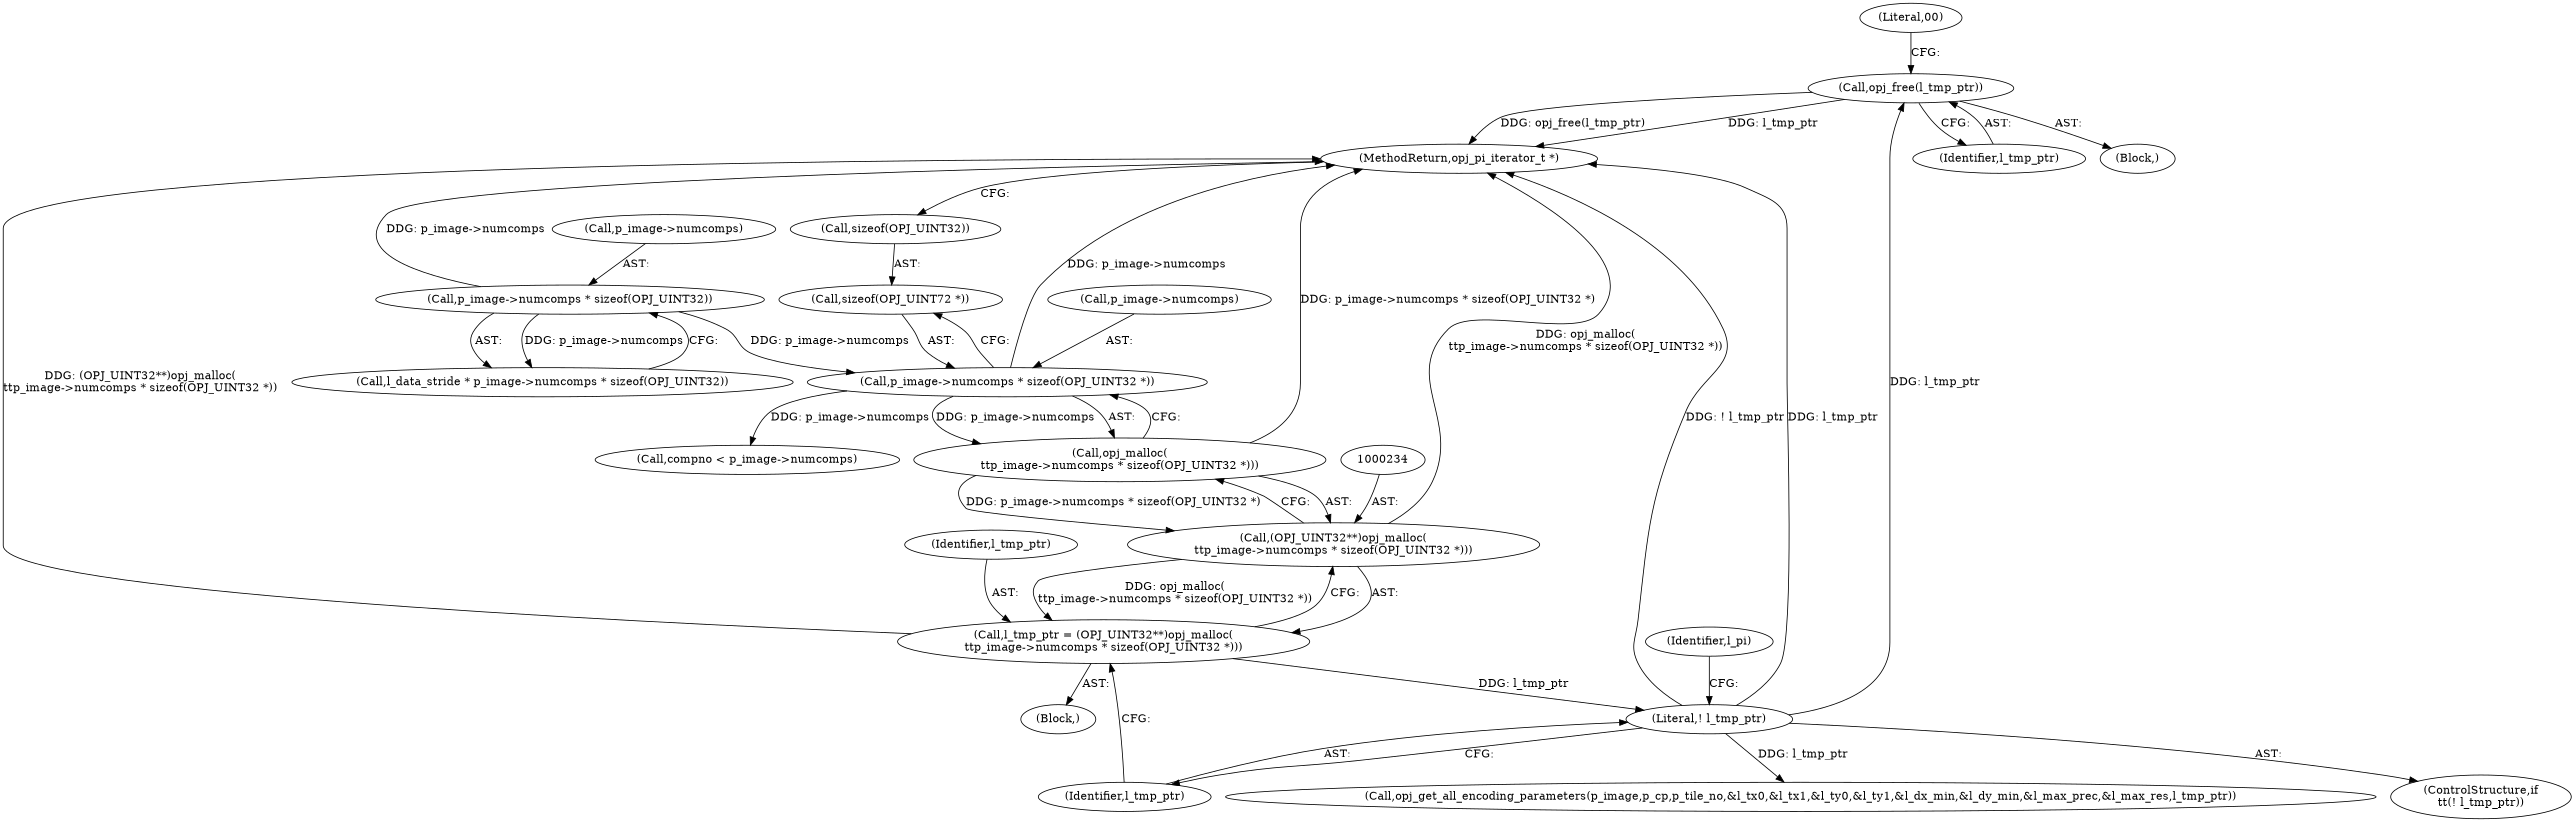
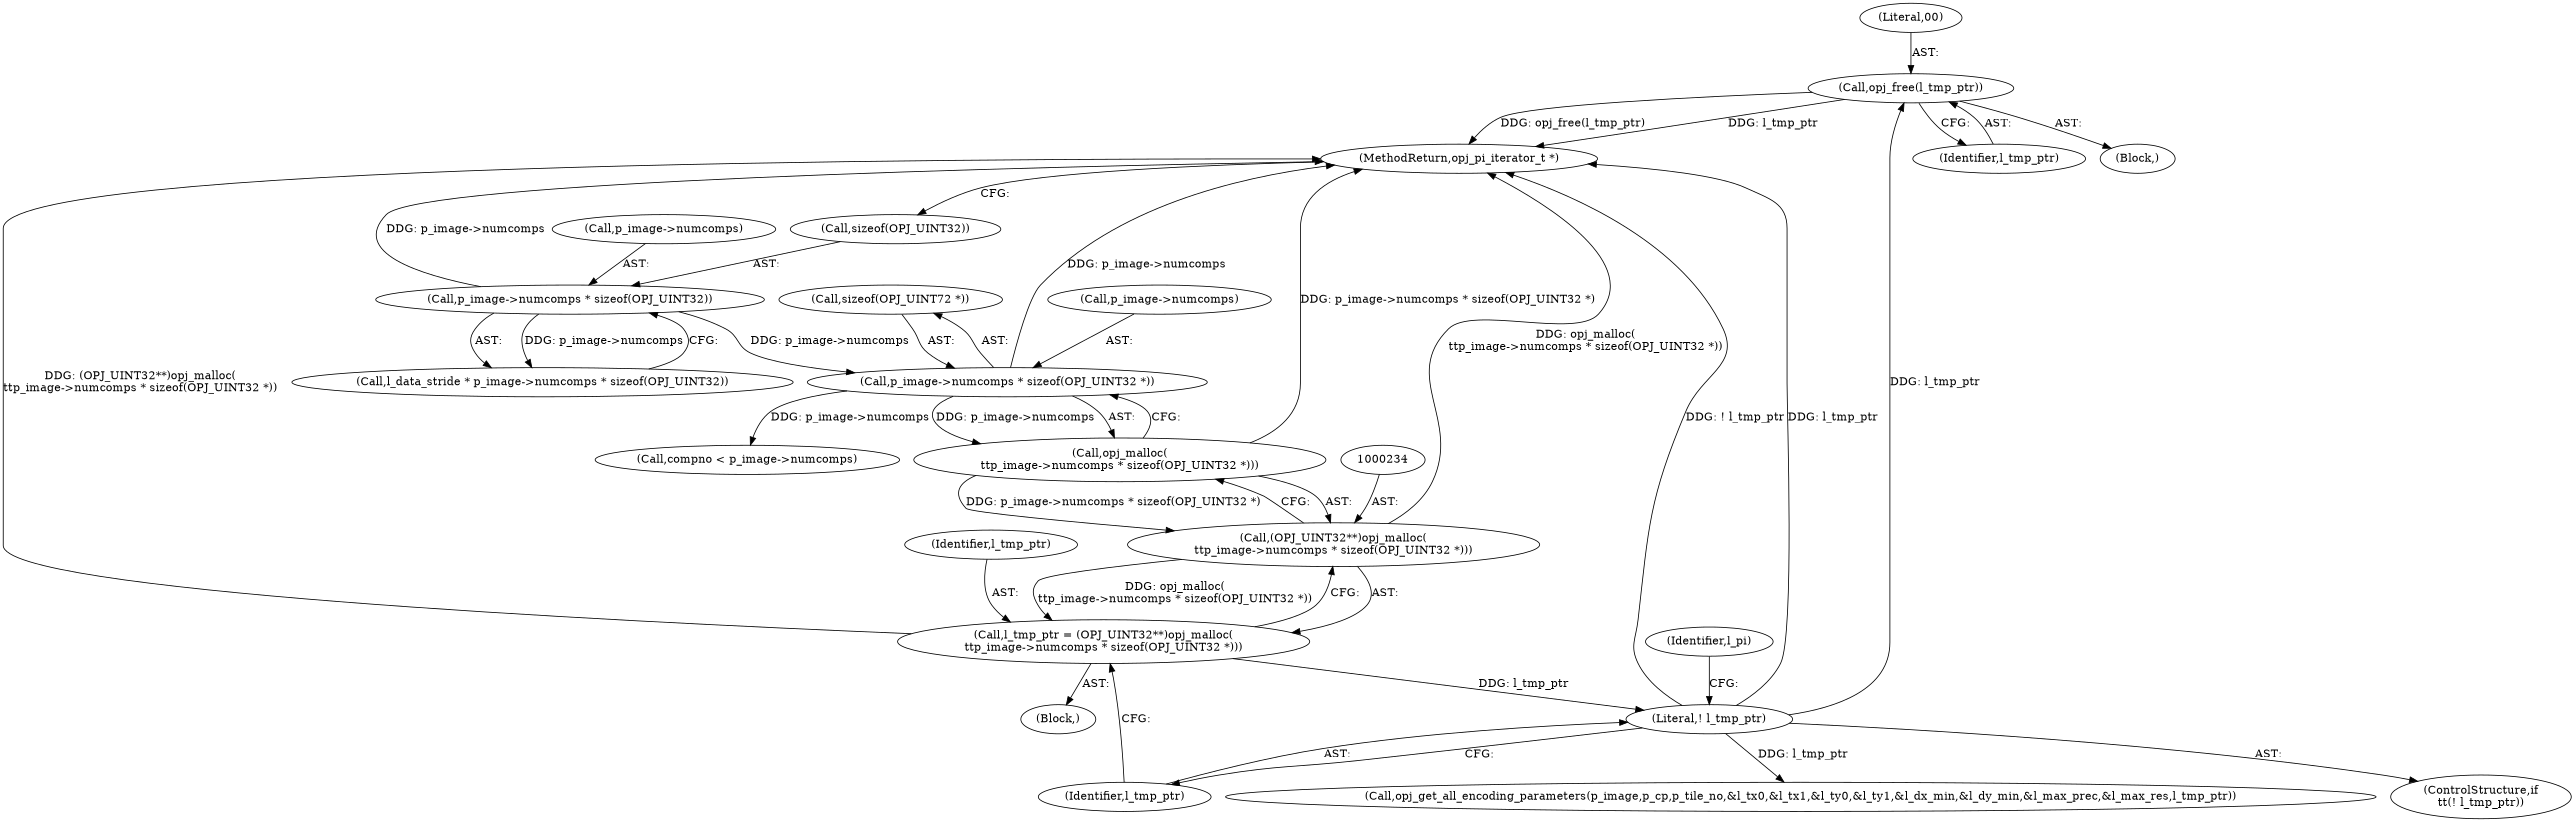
  digraph {
    n1 [label="(Call,opj_free(l_tmp_ptr))"]
    n2 [label="(MethodReturn,opj_pi_iterator_t *)"]
    n3 [label="(Identifier,l_tmp_ptr)"]
    n4 [label="(Block,)"]
    n5 [label="(Call,sizeof(OPJ_UINT32))"]
    n6 [label="(Literal,! l_tmp_ptr)"]
    n7 [label="(Identifier,l_tmp_ptr)"]
    n8 [label="(Call,opj_get_all_encoding_parameters(p_image,p_cp,p_tile_no,&l_tx0,&l_tx1,&l_ty0,&l_ty1,&l_dx_min,&l_dy_min,&l_max_prec,&l_max_res,l_tmp_ptr))"]
    n9 [label="(ControlStructure,if\n\t\t(! l_tmp_ptr))"]
    n10 [label="(Call,l_tmp_ptr = (OPJ_UINT32**)opj_malloc(\n\t\tp_image->numcomps * sizeof(OPJ_UINT32 *)))"]
    n11 [label="(Call,(OPJ_UINT32**)opj_malloc(\n\t\tp_image->numcomps * sizeof(OPJ_UINT32 *)))"]
    n12 [label="(Block,)"]
    n13 [label="(Call,opj_malloc(\n\t\tp_image->numcomps * sizeof(OPJ_UINT32 *)))"]
    n14 [label="(Call,p_image->numcomps * sizeof(OPJ_UINT32 *))"]
    n15 [label="(Call,compno < p_image->numcomps)"]
    n16 [label="(Call,sizeof(OPJ_UINT72 *))"]
    n17 [label="(Call,p_image->numcomps * sizeof(OPJ_UINT32))"]
    n18 [label="(Call,l_data_stride * p_image->numcomps * sizeof(OPJ_UINT32))"]
    n19 [label="(Identifier,l_tmp_ptr)"]
    n20 [label="(Identifier,l_pi)"]
    n21 [label="(Literal,00)"]
    n22 [label="(Call,p_image->numcomps)"]
    n23 [label="(Call,p_image->numcomps)"]
    1000234
    n1 -> n2 [label="DDG: l_tmp_ptr"]
    n1 -> n2 [label="DDG: opj_free(l_tmp_ptr)"]
    n1 -> n3 [label="CFG: "]
    n1 -> n4 [label="AST: "]
    n2 -> n5 [label="CFG: "]
    n3 -> n1 [label="AST: "]
-   n5 -> n16 [label="AST: "]
+   n5 -> n17 [label="AST: "]
    n6 -> n1 [label="DDG: l_tmp_ptr"]
    n6 -> n2 [label="DDG: l_tmp_ptr"]
    n6 -> n2 [label="DDG: ! l_tmp_ptr"]
    n6 -> n7 [label="CFG: "]
    n6 -> n8 [label="DDG: l_tmp_ptr"]
    n6 -> n9 [label="AST: "]
    n7 -> n6 [label="AST: "]
    n7 -> n10 [label="CFG: "]
    n10 -> n2 [label="DDG: (OPJ_UINT32**)opj_malloc(\n\t\tp_image->numcomps * sizeof(OPJ_UINT32 *))"]
    n10 -> n6 [label="DDG: l_tmp_ptr"]
    n10 -> n11 [label="CFG: "]
    n10 -> n12 [label="AST: "]
    n11 -> n2 [label="DDG: opj_malloc(\n\t\tp_image->numcomps * sizeof(OPJ_UINT32 *))"]
    n11 -> n10 [label="AST: "]
    n11 -> n10 [label="DDG: opj_malloc(\n\t\tp_image->numcomps * sizeof(OPJ_UINT32 *))"]
    n11 -> n13 [label="CFG: "]
    n13 -> n2 [label="DDG: p_image->numcomps * sizeof(OPJ_UINT32 *)"]
    n13 -> n11 [label="AST: "]
    n13 -> n11 [label="DDG: p_image->numcomps * sizeof(OPJ_UINT32 *)"]
    n13 -> n14 [label="CFG: "]
    n14 -> n2 [label="DDG: p_image->numcomps"]
    n14 -> n13 [label="AST: "]
    n14 -> n13 [label="DDG: p_image->numcomps"]
    n14 -> n15 [label="DDG: p_image->numcomps"]
-   n14 -> n16 [label="CFG: "]
+   n14 -> n16 [label="AST: "]
    n16 -> n14 [label="AST: "]
    n17 -> n2 [label="DDG: p_image->numcomps"]
    n17 -> n14 [label="DDG: p_image->numcomps"]
    n17 -> n18 [label="AST: "]
    n17 -> n18 [label="DDG: p_image->numcomps"]
    n18 -> n17 [label="CFG: "]
    n19 -> n10 [label="AST: "]
    n20 -> n6 [label="CFG: "]
-   n21 -> n1 [label="CFG: "]
+   n21 -> n1 [label="AST: "]
    n22 -> n14 [label="AST: "]
    n23 -> n17 [label="AST: "]
    1000234 -> n11 [label="AST: "]
  }
